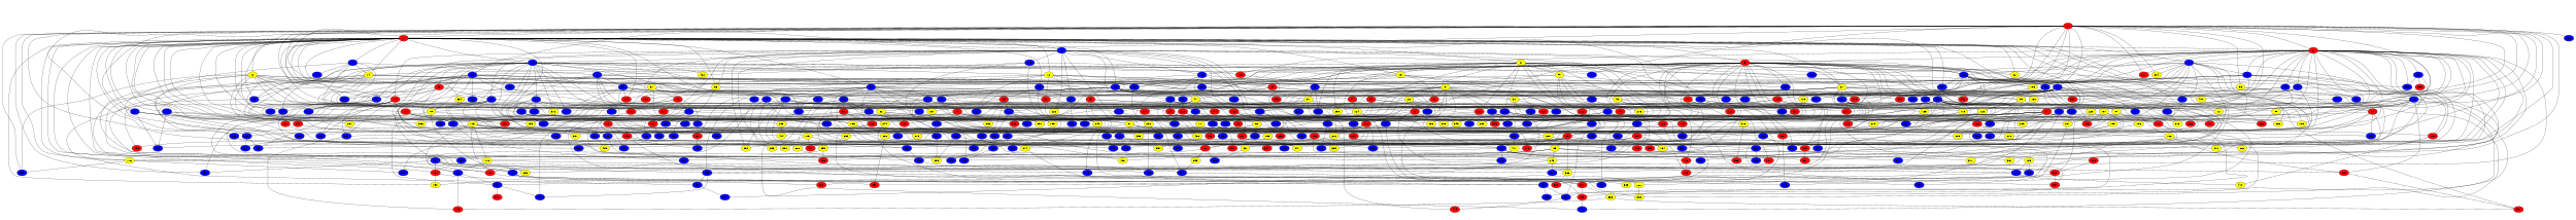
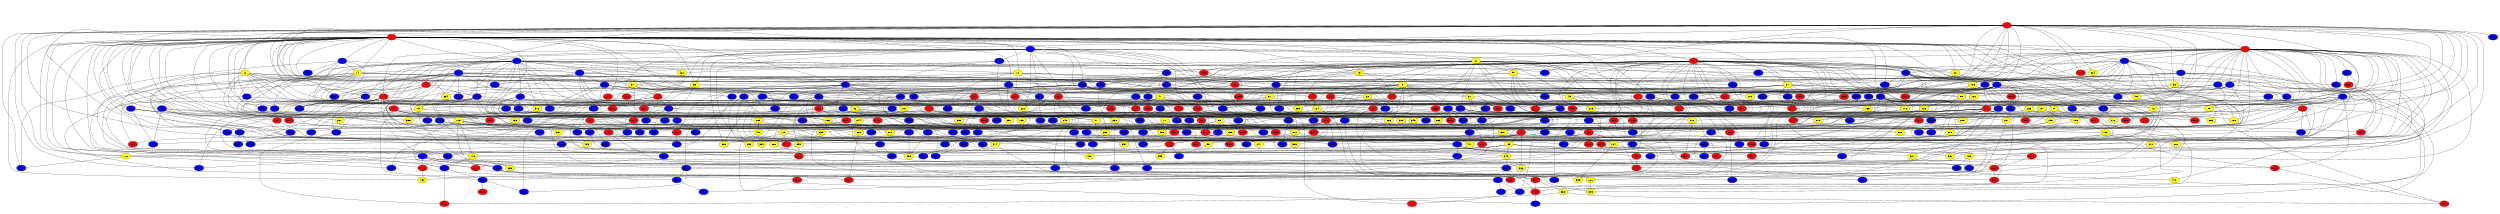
  graph {
    node [fillcolor=blue style=filled]
    0 [fillcolor=red]
    1 [fillcolor=red]
    2 [fillcolor=red]
    11
    13
    28 [fillcolor=yellow]
    45
    50
    52
    56 [fillcolor=yellow]
    61 [fillcolor=red]
    63 [fillcolor=red]
    74 [fillcolor=red]
    83
    99
    107 [fillcolor=yellow]
    120 [fillcolor=red]
    163 [fillcolor=red]
    176 [fillcolor=yellow]
    193
    195
    196
    216 [fillcolor=red]
    217
    252
    254
    271 [fillcolor=red]
    298 [fillcolor=red]
    304 [fillcolor=yellow]
    370 [fillcolor=yellow]
    392
    399
    424
    3 [fillcolor=yellow]
    4
    5 [fillcolor=red]
    6 [fillcolor=yellow]
    7
    10
    12 [fillcolor=yellow]
    14 [fillcolor=yellow]
    16
    17
    18
    19 [fillcolor=yellow]
    22 [fillcolor=yellow]
    27 [fillcolor=yellow]
    32
    55
    64
    66 [fillcolor=yellow]
    69 [fillcolor=yellow]
    72 [fillcolor=yellow]
    73
    76
    85 [fillcolor=yellow]
    111 [fillcolor=red]
    121
    140
    142 [fillcolor=red]
    143
    150
    157
    172
    175 [fillcolor=red]
    181 [fillcolor=red]
    184 [fillcolor=red]
    190 [fillcolor=yellow]
    194
    203 [fillcolor=yellow]
    207
    214 [fillcolor=red]
    227
    230
    237 [fillcolor=yellow]
    251 [fillcolor=yellow]
    270 [fillcolor=yellow]
    286
    290 [fillcolor=yellow]
    334 [fillcolor=yellow]
    336 [fillcolor=yellow]
    9 [fillcolor=yellow]
    26
    31 [fillcolor=yellow]
    34
    38
    40
    43
    44
    49 [fillcolor=yellow]
    57 [fillcolor=yellow]
    67
    68
    98 [fillcolor=yellow]
    105 [fillcolor=red]
    134
    149
    158 [fillcolor=red]
    164 [fillcolor=yellow]
    166
    168 [fillcolor=yellow]
    173
    183 [fillcolor=yellow]
    189
    208
    211 [fillcolor=red]
    223 [fillcolor=red]
    260 [fillcolor=yellow]
    269
    293 [fillcolor=red]
    317 [fillcolor=red]
    330
    359
    400 [fillcolor=yellow]
    426
    153 [fillcolor=red]
    326
    361 [fillcolor=red]
    25 [fillcolor=red]
    398 [fillcolor=red]
    108
    30 [fillcolor=red]
    77 [fillcolor=red]
    80 [fillcolor=red]
    97 [fillcolor=yellow]
    118 [fillcolor=yellow]
    123 [fillcolor=yellow]
    322 [fillcolor=red]
    417 [fillcolor=yellow]
    33 [fillcolor=red]
    287
    110 [fillcolor=red]
    39 [fillcolor=red]
    79 [fillcolor=yellow]
    109 [fillcolor=yellow]
    126 [fillcolor=yellow]
    162
    256 [fillcolor=red]
    331
    115 [fillcolor=red]
    42
    240
    117 [fillcolor=red]
    128 [fillcolor=red]
    112
    289 [fillcolor=yellow]
    228 [fillcolor=yellow]
    303 [fillcolor=red]
    319 [fillcolor=red]
    333 [fillcolor=yellow]
    407 [fillcolor=red]
    401 [fillcolor=red]
    174 [fillcolor=red]
    212 [fillcolor=yellow]
    87 [fillcolor=red]
    353
    421
    58
    305 [fillcolor=yellow]
    420
    136 [fillcolor=red]
    342
    131
    308
    82 [fillcolor=yellow]
    296 [fillcolor=yellow]
    91 [fillcolor=yellow]
    133 [fillcolor=yellow]
    404
    315
    119 [fillcolor=yellow]
    178 [fillcolor=yellow]
    285
    129
    185
    257
    414 [fillcolor=yellow]
    161 [fillcolor=red]
    362
    302 [fillcolor=red]
    381 [fillcolor=red]
    248 [fillcolor=yellow]
    423 [fillcolor=red]
    300
    403 [fillcolor=red]
    266 [fillcolor=red]
    274 [fillcolor=yellow]
    124 [fillcolor=yellow]
    249
    313
    309 [fillcolor=yellow]
    182 [fillcolor=yellow]
    396
    350
    180 [fillcolor=red]
    314
    306 [fillcolor=red]
    259 [fillcolor=yellow]
    347 [fillcolor=yellow]
    382
    46
    51
    113 [fillcolor=yellow]
    177
    282
    327 [fillcolor=red]
    393 [fillcolor=yellow]
    15
    36
    54
    145
    186
    222 [fillcolor=yellow]
    236
    275 [fillcolor=yellow]
    301
    380 [fillcolor=yellow]
    388 [fillcolor=yellow]
    395 [fillcolor=red]
    419 [fillcolor=red]
    23
    24 [fillcolor=red]
    35
    37 [fillcolor=yellow]
    78
    92
    96 [fillcolor=yellow]
    167
    187 [fillcolor=red]
    210
    225 [fillcolor=red]
    235 [fillcolor=yellow]
    264
    284 [fillcolor=red]
    329 [fillcolor=yellow]
    341
    351 [fillcolor=red]
    352 [fillcolor=red]
    366 [fillcolor=red]
    375
    8
    59 [fillcolor=yellow]
    102
    116 [fillcolor=red]
    122 [fillcolor=red]
    160 [fillcolor=yellow]
    179 [fillcolor=red]
    199 [fillcolor=yellow]
    202 [fillcolor=red]
    219
    239
    84
    114
    253
    411 [fillcolor=red]
    53
    70 [fillcolor=red]
    94
    101 [fillcolor=red]
    127 [fillcolor=red]
    151
    152
    209 [fillcolor=red]
    229
    241
    281
    291
    372 [fillcolor=yellow]
    406 [fillcolor=red]
    422 [fillcolor=yellow]
    20 [fillcolor=red]
    29 [fillcolor=red]
    62
    232
    90
    104
    206
    255
    21
    93 [fillcolor=red]
    n281 [fillcolor=yellow label=880]
    348
    415
    41 [fillcolor=red]
    103 [fillcolor=red]
    250
    263 [fillcolor=yellow]
    320
    427
    144
    148
    273 [fillcolor=yellow]
    386 [fillcolor=yellow]
    138
    169
    213
    125 [fillcolor=red]
    60
    130 [fillcolor=red]
    139 [fillcolor=yellow]
    155
    321
    389
    244 [fillcolor=yellow]
    245 [fillcolor=yellow]
    95
    278
    88 [fillcolor=red]
    159 [fillcolor=yellow]
    147
    156 [fillcolor=yellow]
    215
    246
    200 [fillcolor=yellow]
    413
    325 [fillcolor=yellow]
    231
    383 [fillcolor=yellow]
    340
    205 [fillcolor=red]
    364
    368
    197
    385 [fillcolor=red]
    243
    267
    316
    343
    337
    416 [fillcolor=red]
    358
    373
    294 [fillcolor=red]
    65 [fillcolor=red]
    146
    154 [fillcolor=red]
    262
    310
    363 [fillcolor=red]
    377
    106 [fillcolor=yellow]
    165 [fillcolor=yellow]
    258
    369 [fillcolor=yellow]
    335
    81 [fillcolor=red]
    86
    n348 [fillcolor=yellow label=670]
    412
    238
    311 [fillcolor=yellow]
    318
    332
    132
    283 [fillcolor=yellow]
    224
    191
    192
    288
    339 [fillcolor=red]
    379
    405 [fillcolor=yellow]
    397 [fillcolor=yellow]
    360
    384
    295 [fillcolor=yellow]
    355 [fillcolor=red]
    409
    226 [fillcolor=yellow]
    272 [fillcolor=yellow]
    276
    357 [fillcolor=red]
    346 [fillcolor=red]
    279 [fillcolor=yellow]
    201 [fillcolor=red]
    100
    374
    141
    345
    356 [fillcolor=red]
    391 [fillcolor=yellow]
    48 [fillcolor=red]
    221
    344
    218 [fillcolor=red]
    354 [fillcolor=yellow]
    47 [fillcolor=yellow]
    204
    135
    171
    234
    323
    371
    247
    242
    277
    261 [fillcolor=red]
    425
    299 [fillcolor=yellow]
    75 [fillcolor=red]
    198 [fillcolor=red]
    71 [fillcolor=yellow]
    137 [fillcolor=yellow]
    418
    378
    367 [fillcolor=yellow]
    297
    312 [fillcolor=yellow]
    328
    365
    428 [fillcolor=yellow]
    408 [fillcolor=yellow]
    268 [fillcolor=yellow]
    390 [fillcolor=red]
    410 [fillcolor=yellow]
    220 [fillcolor=red]
    376 [fillcolor=red]
    349 [fillcolor=yellow]
    387 [fillcolor=red]
    307 [fillcolor=red]
    394 [fillcolor=red]
    292 [fillcolor=yellow]
    89 [fillcolor=yellow]
    233 [fillcolor=yellow]
    324
    402
    338
    265
    0 -- 1
    0 -- 2
    0 -- 11
    0 -- 13
    0 -- 28
    0 -- 45
    0 -- 50
    0 -- 52
    0 -- 56
    0 -- 61
    0 -- 63
    0 -- 74
    0 -- 83
    0 -- 99
    0 -- 107
    0 -- 120
    0 -- 163
    0 -- 176
    0 -- 193
    0 -- 195
    0 -- 196
    0 -- 216
    0 -- 217
    0 -- 252
    0 -- 254
    0 -- 271
    0 -- 298
    0 -- 304
    0 -- 370
    0 -- 392
    0 -- 399
    0 -- 424
    1 -- 2
    1 -- 11
    1 -- 52
    1 -- 176
    1 -- 195
    1 -- 3
    1 -- 4
    1 -- 5
    1 -- 6
    1 -- 7
    1 -- 10
    1 -- 12
    1 -- 14
    1 -- 16
    1 -- 17
    1 -- 18
    1 -- 19
    1 -- 22
    1 -- 27
    1 -- 32
    1 -- 55
    1 -- 64
    1 -- 66
    1 -- 69
    1 -- 72
    1 -- 73
    1 -- 76
    1 -- 85
    1 -- 111
    1 -- 121
    1 -- 140
    1 -- 142
    1 -- 143
    1 -- 150
    1 -- 157
    1 -- 172
    1 -- 175
    1 -- 181
    1 -- 184
    1 -- 190
    1 -- 194
    1 -- 203
    1 -- 207
    1 -- 214
    1 -- 227
    1 -- 230
    1 -- 237
    1 -- 251
    1 -- 270
    1 -- 286
    1 -- 290
    1 -- 334
    1 -- 336
    2 -- 5
    2 -- 17
    2 -- 72
    2 -- 9
    2 -- 26
    2 -- 31
    2 -- 34
    2 -- 38
    2 -- 40
    2 -- 43
    2 -- 44
    2 -- 49
    2 -- 57
    2 -- 67
    2 -- 68
    2 -- 98
    2 -- 105
    2 -- 134
    2 -- 149
    2 -- 158
    2 -- 164
    2 -- 166
    2 -- 168
    2 -- 173
    2 -- 183
    2 -- 189
    2 -- 208
    2 -- 211
    2 -- 223
    2 -- 260
    2 -- 269
    2 -- 293
    2 -- 317
    2 -- 330
    2 -- 359
    2 -- 400
    2 -- 426
    11 -- 150
    11 -- 173
    11 -- 153
    11 -- 326
    11 -- 361
    11 -- 25
    11 -- 398
    11 -- 108
    11 -- 30
    11 -- 77
    11 -- 80
    11 -- 97
    11 -- 118
    11 -- 123
    11 -- 322
    11 -- 417
    13 -- 230
    13 -- 34
    13 -- 38
    13 -- 30
    13 -- 33
    13 -- 287
    13 -- 110
    13 -- 39
    13 -- 79
    13 -- 109
    13 -- 126
    13 -- 162
    13 -- 256
    13 -- 331
    28 -- 33
    28 -- 115
    28 -- 42
    28 -- 240
    28 -- 117
    45 -- 98
    45 -- 128
    45 -- 112
    45 -- 289
    45 -- 228
    45 -- 303
    45 -- 319
    45 -- 333
    45 -- 407
    50 -- 401
    50 -- 174
    50 -- 212
    52 -- 289
    52 -- 87
    52 -- 353
    52 -- 421
    56 -- 73
    56 -- 58
    56 -- 305
    56 -- 420
    61 -- 136
    61 -- 342
    63 -- 131
    63 -- 308
    63 -- 82
    63 -- 296
    63 -- 91
    63 -- 133
    63 -- 404
    74 -- 254
    74 -- 108
    74 -- 87
    74 -- 315
    74 -- 119
    74 -- 178
    74 -- 285
    83 -- 129
    83 -- 185
    83 -- 257
    83 -- 414
    99 -- 142
    99 -- 161
    99 -- 362
    99 -- 302
    99 -- 381
-   107 -- 309
+   107 -- 248
    107 -- 423
    107 -- 300
    107 -- 403
    120 -- 134
    120 -- 266
    120 -- 274
    120 -- 124
    120 -- 249
    163 -- 252
    163 -- 313
    163 -- 309
    163 -- 182
    163 -- 396
    176 -- 399
    176 -- 350
    176 -- 180
    193 -- 326
    193 -- 314
    193 -- 306
    195 -- 259
    216 -- 302
    217 -- 347
    298 -- 382
    3 -- 193
    3 -- 399
    3 -- 9
    3 -- 67
    3 -- 131
    3 -- 161
    3 -- 46
    3 -- 51
    3 -- 113
    3 -- 177
    3 -- 282
    3 -- 327
    3 -- 393
    4 -- 11
    4 -- 74
    4 -- 10
    4 -- 66
    4 -- 150
    4 -- 153
    4 -- 128
    4 -- 136
    4 -- 393
    4 -- 15
    4 -- 36
    4 -- 54
    4 -- 145
    4 -- 186
    4 -- 222
    4 -- 236
    4 -- 275
    4 -- 301
    4 -- 380
    4 -- 388
    4 -- 395
    4 -- 419
    5 -- 13
    5 -- 63
    5 -- 14
    5 -- 16
    5 -- 18
    5 -- 27
    5 -- 32
    5 -- 85
    5 -- 190
    5 -- 214
    5 -- 168
    5 -- 317
    5 -- 326
    5 -- 361
    5 -- 33
    5 -- 115
    5 -- 129
    5 -- 362
    5 -- 23
    5 -- 24
    5 -- 35
    5 -- 37
    5 -- 78
    5 -- 92
    5 -- 96
    5 -- 167
    5 -- 187
    5 -- 210
    5 -- 225
    5 -- 235
    5 -- 264
    5 -- 284
    5 -- 329
    5 -- 341
    5 -- 351
    5 -- 352
    5 -- 366
    5 -- 375
    6 -- 28
    6 -- 19
    6 -- 22
    6 -- 290
    6 -- 43
    6 -- 211
    6 -- 25
    6 -- 398
    6 -- 58
    6 -- 266
    6 -- 15
    6 -- 23
    6 -- 8
    6 -- 59
    6 -- 102
    6 -- 116
    6 -- 122
    6 -- 160
    6 -- 179
    6 -- 199
    6 -- 202
    6 -- 219
    6 -- 239
    7 -- 14
    7 -- 98
    7 -- 8
    7 -- 84
    7 -- 114
    7 -- 253
    7 -- 411
    10 -- 83
    10 -- 424
    10 -- 12
    10 -- 19
    10 -- 105
    10 -- 208
    10 -- 39
    10 -- 42
    10 -- 315
    10 -- 46
    10 -- 301
    10 -- 96
    10 -- 53
    10 -- 70
    10 -- 94
    10 -- 101
    10 -- 127
    10 -- 151
    10 -- 152
    10 -- 209
    10 -- 229
    10 -- 241
    10 -- 281
    10 -- 291
    10 -- 372
    10 -- 406
    10 -- 422
    12 -- 16
    12 -- 32
    12 -- 25
    12 -- 30
    12 -- 127
    12 -- 20
    12 -- 29
    12 -- 62
    12 -- 232
    14 -- 50
    14 -- 83
    14 -- 68
    14 -- 24
    14 -- 37
    14 -- 94
    14 -- 90
    14 -- 104
    14 -- 206
    14 -- 255
    16 -- 31
    16 -- 68
    16 -- 77
    16 -- 97
    16 -- 240
    16 -- 82
    16 -- 210
    16 -- 21
    16 -- 93
    16 -- n281
    16 -- 348
    16 -- 415
    17 -- 271
    17 -- 304
    17 -- 73
    17 -- 26
    17 -- 80
    17 -- 23
    17 -- 199
    17 -- 241
    17 -- 20
    17 -- 348
    17 -- 41
    17 -- 103
    17 -- 250
    17 -- 263
    17 -- 320
    17 -- 427
    18 -- 63
    18 -- 248
    18 -- 36
    18 -- 144
    19 -- 61
    19 -- 264
    19 -- 62
    19 -- 21
    19 -- 148
-   19 -- 273
    22 -- 386
    27 -- 50
    27 -- 217
    27 -- 400
    27 -- 131
    27 -- 296
    27 -- 51
    27 -- 36
    27 -- 209
    27 -- 281
    27 -- 138
    27 -- 169
    27 -- 213
    32 -- 64
    32 -- 162
    32 -- 112
    32 -- 347
    32 -- 382
    32 -- 241
    32 -- 90
    32 -- 255
    32 -- 125
    32 -- 60
    32 -- 130
    32 -- 139
    32 -- 155
    32 -- 321
    32 -- 389
    55 -- 111
    55 -- 67
    55 -- 293
    55 -- 102
    55 -- 94
    55 -- 93
    55 -- 244
    55 -- 245
    64 -- 118
    64 -- 309
    66 -- 167
    66 -- 95
    66 -- 278
    69 -- 195
    69 -- 152
    69 -- 88
    69 -- 159
    69 -- 147
    72 -- 156
    73 -- 275
    76 -- 215
    85 -- 123
    85 -- 174
    85 -- 246
    111 -- 194
    111 -- 237
    111 -- 133
    111 -- 200
    111 -- 413
    121 -- 254
    121 -- 172
    121 -- 184
    121 -- 426
    121 -- 148
    121 -- 325
    140 -- 164
    142 -- 256
    142 -- 249
    142 -- 231
    142 -- 383
    143 -- 421
    143 -- 340
    143 -- 205
    143 -- 364
    143 -- 368
    150 -- 173
    150 -- 366
    150 -- 151
    150 -- 389
    150 -- 245
    172 -- 213
    172 -- 197
    172 -- 385
    184 -- 190
    184 -- 322
    194 -- 301
    194 -- 243
    194 -- 267
    194 -- 316
    203 -- 414
    203 -- 343
    207 -- 219
    227 -- 337
    227 -- 416
    251 -- 358
    270 -- 373
    286 -- 294
    9 -- 28
    9 -- 61
    9 -- 31
    9 -- 108
    9 -- 110
    9 -- 327
    9 -- 102
    9 -- 84
    9 -- 197
    9 -- 65
    9 -- 146
    9 -- 154
    9 -- 262
    9 -- 310
    9 -- 363
    9 -- 377
    26 -- 45
    26 -- 27
    26 -- 64
    26 -- 209
    26 -- 103
    26 -- 106
    26 -- 165
    26 -- 258
    26 -- 369
    31 -- 140
    31 -- 88
    31 -- 335
    34 -- 214
    34 -- 49
    34 -- 122
    34 -- 151
    34 -- 250
    34 -- 144
    34 -- 337
    38 -- 232
    38 -- 81
    40 -- 398
    40 -- 160
    40 -- 321
    40 -- 86
    40 -- n348
    40 -- 412
    43 -- 298
    43 -- 55
    43 -- 57
    43 -- 117
    43 -- 352
    43 -- 219
    43 -- 238
    43 -- 311
    44 -- 85
    44 -- 92
    44 -- 318
    44 -- 332
    49 -- 361
    49 -- 132
    49 -- 283
    57 -- 117
    57 -- 199
    57 -- 156
    57 -- 224
    67 -- 113
    67 -- 329
    67 -- 244
    67 -- 159
    67 -- 191
    68 -- 72
    68 -- 140
    68 -- 79
    68 -- 155
    68 -- 192
    98 -- 366
    105 -- 266
    164 -- 216
+   164 -- 383
    166 -- n348
    173 -- 212
    183 -- 258
    183 -- 288
    189 -- 359
    189 -- 316
    189 -- 339
    269 -- 300
    293 -- 311
    153 -- 381
    153 -- 238
    153 -- 357
    326 -- 397
    361 -- 413
    361 -- 364
    25 -- 107
    25 -- 70
    25 -- 101
    25 -- 135
    25 -- 171
    108 -- 362
    108 -- 395
    108 -- 132
    108 -- 409
    30 -- 65
    30 -- 277
    77 -- 128
    77 -- 332
    80 -- 252
    80 -- 180
    80 -- 187
    80 -- 409
    80 -- 367
    97 -- 129
    97 -- 124
    97 -- 104
    97 -- n348
    97 -- 137
    97 -- 297
    97 -- 312
    118 -- 275
    118 -- 411
    123 -- 291
    123 -- 191
    123 -- 312
    123 -- 328
    33 -- 126
    33 -- 302
    33 -- 141
    287 -- 363
    287 -- 425
    110 -- 262
    39 -- 74
    39 -- 230
    39 -- 149
    39 -- 58
    39 -- 46
    39 -- 54
    39 -- 75
    79 -- 87
    79 -- 258
    79 -- 135
    126 -- 284
    126 -- 234
    162 -- 285
    115 -- 353
    115 -- 119
    115 -- 152
    115 -- 229
    115 -- 405
    115 -- 272
    115 -- 218
    115 -- 354
    42 -- 65
    42 -- 198
    42 -- 71
    240 -- 418
    240 -- 268
    117 -- 346
    117 -- 323
    112 -- 225
    112 -- 357
    112 -- 261
    112 -- 365
    228 -- 259
    228 -- 244
    303 -- 381
    319 -- 351
    333 -- 351
    333 -- 416
    87 -- 338
    58 -- 165
    136 -- 163
    136 -- 417
    136 -- 225
    136 -- 375
    342 -- 404
    131 -- 320
    131 -- 139
    131 -- 377
    131 -- 397
    131 -- 360
    308 -- 415
    82 -- 110
    82 -- 296
    82 -- 138
    82 -- 262
    82 -- 279
    82 -- 408
    91 -- 401
    91 -- 200
-   91 -- 428
+   91 -- 96
    119 -- 253
    119 -- 411
    119 -- 233
    178 -- 227
    178 -- 319
    285 -- 416
    129 -- 250
    129 -- 159
    185 -- 375
    185 -- 377
    257 -- 371
    161 -- 176
    161 -- 384
    161 -- 295
    362 -- 420
    302 -- 387
    302 -- 307
    248 -- 331
    300 -- 386
    403 -- 412
    266 -- 340
    274 -- 331
    274 -- 307
    124 -- 181
    124 -- 403
    313 -- 335
    182 -- 260
    182 -- 319
    182 -- 231
    180 -- 390
    314 -- 402
    259 -- 406
    259 -- 379
    382 -- 402
    46 -- 315
    46 -- 379
    46 -- 405
    51 -- 227
    51 -- 82
    113 -- 178
    113 -- 180
    113 -- 186
    113 -- 167
    113 -- 235
    113 -- 206
    113 -- 278
    113 -- 325
    113 -- 224
    177 -- 288
    15 -- 193
    15 -- 298
    15 -- 286
    15 -- 38
    15 -- 29
    15 -- 21
    15 -- 355
    15 -- 409
    36 -- 222
    36 -- 340
    54 -- 121
    54 -- 207
    54 -- 269
    54 -- 79
    54 -- 313
    54 -- 373
    54 -- 146
    54 -- 226
    54 -- 272
    145 -- 248
    145 -- 422
    145 -- 427
    145 -- 276
    236 -- 346
    275 -- 279
    23 -- 99
    23 -- 157
    23 -- 43
    23 -- 185
    23 -- 281
    23 -- 41
    23 -- 337
    23 -- 106
    23 -- 201
    23 -- 100
    23 -- 374
    24 -- 112
    24 -- 191
    35 -- 290
    35 -- 57
    35 -- 118
    35 -- 123
    35 -- 240
    35 -- 423
    35 -- 78
    35 -- 341
    35 -- 122
    35 -- 273
    35 -- 88
    35 -- 294
    35 -- 276
    35 -- 345
    35 -- 356
    35 -- 391
    37 -- 334
    37 -- 126
    37 -- 155
    37 -- 318
    37 -- 48
    37 -- 221
    37 -- 344
    78 -- 182
    96 -- 384
    187 -- 213
    264 -- 303
    352 -- 363
    8 -- 99
    8 -- 34
    8 -- 359
    8 -- 287
    8 -- 308
    8 -- 397
    8 -- 47
    8 -- 204
    59 -- 66
    59 -- 158
    59 -- 228
    59 -- 156
    59 -- 81
    59 -- 86
    59 -- 132
    102 -- 223
    102 -- 407
    102 -- 226
    102 -- 234
    102 -- 323
    102 -- 371
    116 -- 175
    160 -- 414
    179 -- 316
    179 -- 294
    199 -- 393
    199 -- 247
    202 -- 229
    202 -- 242
    219 -- 284
    239 -- 247
    84 -- 194
    84 -- 115
    84 -- 101
    84 -- 135
    253 -- 300
    53 -- 185
    53 -- 202
    53 -- 104
    53 -- 360
    53 -- 204
    53 -- 137
    70 -- 91
    70 -- 100
    70 -- 75
    70 -- 418
    101 -- 413
    127 -- 249
    152 -- 161
    229 -- 405
    241 -- 412
    281 -- 325
    281 -- 385
    281 -- 378
    20 -- 95
    20 -- 226
    20 -- 47
    20 -- 365
    29 -- 274
    29 -- 148
    29 -- 125
    29 -- 197
    29 -- 154
    29 -- 86
    62 -- 120
    62 -- 97
    62 -- 239
    62 -- 169
    62 -- 355
    90 -- 306
    104 -- 166
    104 -- 342
    104 -- 146
    206 -- 221
    206 -- 425
    255 -- 257
    255 -- 358
    255 -- 344
    21 -- 203
    21 -- 42
    21 -- 401
    21 -- 136
    21 -- 24
    21 -- 41
    21 -- 201
    21 -- 428
    93 -- 336
    93 -- 259
    93 -- 125
    93 -- 147
    93 -- 335
    n281 -- 299
    41 -- 69
    41 -- 76
    41 -- 270
    41 -- 168
    41 -- 289
    41 -- 282
    41 -- 263
    41 -- 139
    41 -- 278
    41 -- 243
    41 -- 204
    41 -- 171
    41 -- 198
    41 -- 390
    103 -- 410
    250 -- 270
    250 -- 373
    144 -- 317
    144 -- 388
    144 -- 232
    144 -- 215
    144 -- 246
    144 -- 369
    144 -- 201
    144 -- 220
    169 -- 273
    125 -- 187
    125 -- 127
    125 -- 307
    60 -- 158
    60 -- n281
    60 -- 242
    60 -- 233
    130 -- 372
    155 -- 203
    155 -- 324
    244 -- 268
    245 -- 291
    245 -- 255
    95 -- 220
    278 -- 338
    88 -- 134
    88 -- 353
    88 -- 96
    88 -- n281
    88 -- 386
    88 -- 218
    88 -- 394
    88 -- 89
    147 -- 149
    147 -- 354
    147 -- 171
    156 -- 253
    200 -- 303
    200 -- 390
    205 -- 391
    197 -- 396
    197 -- 323
    243 -- 370
    243 -- 246
    337 -- 344
    337 -- 376
    294 -- 392
    294 -- 330
    294 -- 324
    146 -- 153
    262 -- 274
    262 -- 299
    363 -- 406
    106 -- 109
    106 -- 395
    165 -- 174
    258 -- 268
    81 -- 124
    86 -- 251
    86 -- 91
    86 -- 349
    86 -- 387
    n348 -- 293
    n348 -- 308
    238 -- 282
    238 -- 367
    238 -- 408
    318 -- 348
    132 -- 285
    224 -- 343
    191 -- 236
    191 -- 328
    192 -- 378
    288 -- 383
    288 -- 410
    360 -- 380
    295 -- 314
    272 -- 164
    272 -- 421
    272 -- 369
    201 -- 286
    100 -- 175
    100 -- 208
    100 -- 231
    141 -- 305
    141 -- 192
    48 -- 76
    48 -- 350
    48 -- 314
    48 -- 327
    48 -- 202
    48 -- 84
    47 -- 69
    47 -- 177
    47 -- 239
    47 -- 90
    47 -- 272
    47 -- 277
    47 -- 261
    204 -- 269
    204 -- 368
    135 -- 310
    171 -- 211
    171 -- 178
    171 -- 276
    171 -- 345
    171 -- 356
    234 -- 388
    234 -- 299
    323 -- 419
    242 -- 420
    242 -- 378
    277 -- 394
    277 -- 292
    261 -- 347
    75 -- 392
    75 -- 142
    75 -- 103
    75 -- 279
    198 -- 330
    198 -- 360
    71 -- 265
    418 -- 425
    312 -- 356
    328 -- 341
    328 -- 387
    365 -- 417
    268 -- 305
    220 -- 283
    220 -- 418
    220 -- 349
    307 -- 333
    307 -- 403
    292 -- 426
    292 -- 389
    89 -- 121
    89 -- 183
    89 -- 116
    89 -- 415
    89 -- 245
    89 -- 267
    89 -- 374
  }
